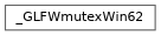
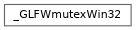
  digraph {
    rankdir=LR
-   n1 [color=grey40 fillcolor=white fontname=Helvetica fontsize=10 height=0.2 label=_GLFWmutexWin62 shape=box style=filled width=0.4]
+   n1 [color=grey40 fillcolor=white fontname=Helvetica fontsize=10 height=0.2 label=_GLFWmutexWin32 shape=box style=filled width=0.4]
  }
